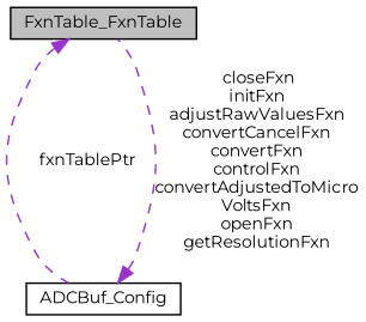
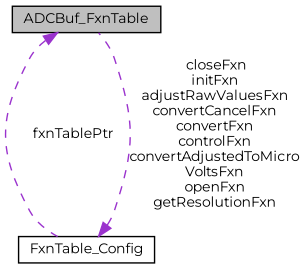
  digraph {
    fontname=Montserrat
    node [color=black fontname=Montserrat fontsize=10 shape=record style=filled]
    edge [color=darkorchid3 dir=back fontname=Montserrat fontsize=10 labelfontname=Helvetica labelfontsize=10 style=dashed]
-   n1 [fillcolor=grey75 fontcolor=black height=0.2 label=FxnTable_FxnTable width=0.4]
-   n2 [fillcolor=white height=0.2 label=ADCBuf_Config width=0.4]
+   n1 [fillcolor=grey75 fontcolor=black height=0.2 label=ADCBuf_FxnTable width=0.4]
+   n2 [fillcolor=white height=0.2 label=FxnTable_Config width=0.4]
    n1 -> n2 [label=" fxnTablePtr"]
    n2 -> n1 [label=" closeFxn\ninitFxn\nadjustRawValuesFxn\nconvertCancelFxn\nconvertFxn\ncontrolFxn\nconvertAdjustedToMicro\lVoltsFxn\nopenFxn\ngetResolutionFxn"]
  }
